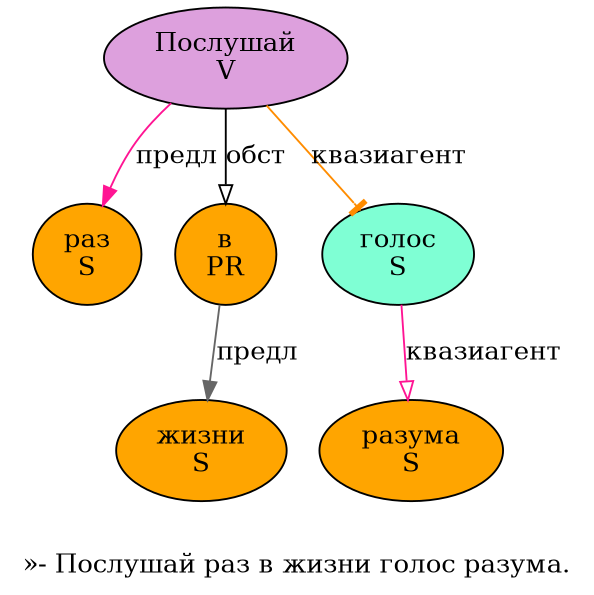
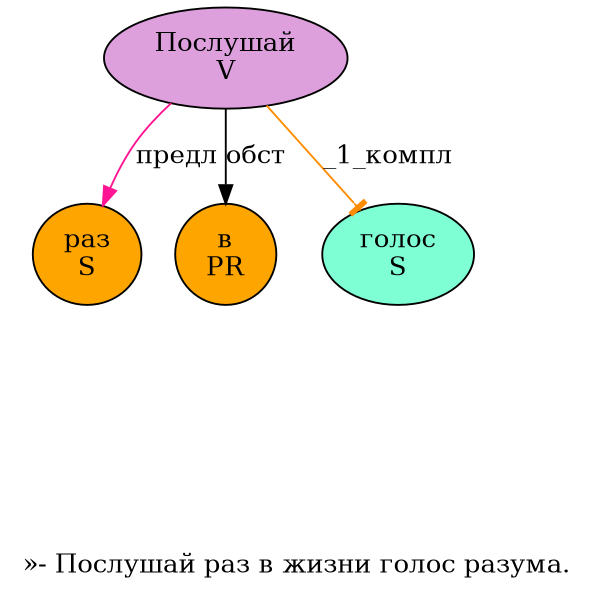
  digraph {
    label="»- Послушай раз в жизни голос разума."
    node [fillcolor=orange penwidth=1 shape=ellipse style=filled]
    edge [arrowhead=normal color=deeppink]
    n1 [fillcolor=plum label="Послушай\nV"]
    n2 [label="раз\nS"]
    n3 [label="в\nPR"]
    n4 [fillcolor=aquamarine label="голос\nS"]
-   n5 [label="жизни\nS"]
-   n6 [label="разума\nS"]
    n1 -> n2 [label="предл"]
-   n1 -> n3 [arrowhead=onormal color=black label="обст"]
-   n1 -> n4 [arrowhead=tee color=darkorange label="квазиагент"]
-   n3 -> n5 [color=gray40 label="предл"]
-   n4 -> n6 [arrowhead=onormal label="квазиагент"]
+   n1 -> n3 [color=black label="обст"]
+   n1 -> n4 [arrowhead=tee color=darkorange label="_1_компл"]
  }
